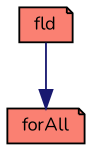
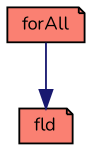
  digraph {
    rankdir=TB
    fontname=Nunito
    node [color=black fillcolor=salmon fontname=Nunito fontsize=10 shape=note style=filled]
    n1 [fontcolor=black height=0.2 label=forAll width=0.4]
    n2 [height=0.2 label=fld width=0.4]
-   n2 -> n1 [color=midnightblue fontname=Nunito fontsize=10 labelfontname=Helvetica labelfontsize=10 style=solid]
+   n1 -> n2 [color=midnightblue fontname=Nunito fontsize=10 labelfontname=Helvetica labelfontsize=10 style=solid]
  }
